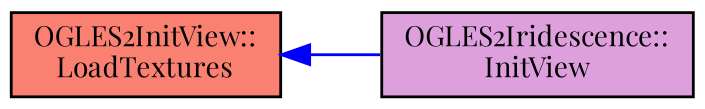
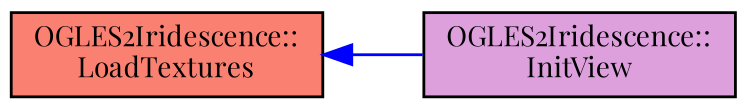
  digraph {
    rankdir=LR
    fontname="Playfair Display"
    node [color=black fontname="Playfair Display" fontsize=10 shape=record style=filled]
-   n1 [fillcolor=salmon fontcolor=black height=0.2 label="OGLES2InitView::\lLoadTextures" width=0.4]
+   n1 [fillcolor=salmon fontcolor=black height=0.2 label="OGLES2Iridescence::\lLoadTextures" width=0.4]
    n2 [fillcolor=plum height=0.2 label="OGLES2Iridescence::\lInitView" width=0.4]
    n1 -> n2 [color=blue dir=back fontname="Playfair Display" fontsize=10 labelfontname=Helvetica labelfontsize=10 style=solid]
  }
